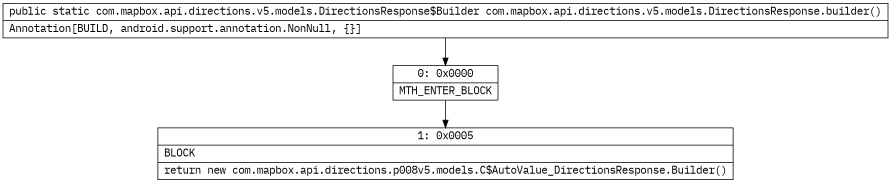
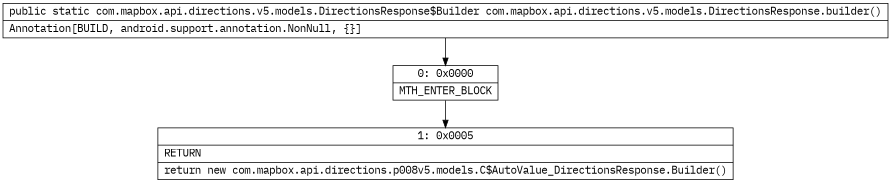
  digraph {
    fontname="IBM Plex Mono"
    node [shape=record fontname="IBM Plex Mono"]
    edge [fontname="IBM Plex Mono"]
    n1 [label="{0\:\ 0x0000|MTH_ENTER_BLOCK\l}"]
-   n2 [label="{1\:\ 0x0005|BLOCK\l|return new com.mapbox.api.directions.p008v5.models.C$AutoValue_DirectionsResponse.Builder()\l}"]
+   n2 [label="{1\:\ 0x0005|RETURN\l|return new com.mapbox.api.directions.p008v5.models.C$AutoValue_DirectionsResponse.Builder()\l}"]
    n3 [label="{public static com.mapbox.api.directions.v5.models.DirectionsResponse$Builder com.mapbox.api.directions.v5.models.DirectionsResponse.builder()  | Annotation[BUILD, android.support.annotation.NonNull, \{\}]\l}"]
    n1 -> n2
    n3 -> n1
  }
